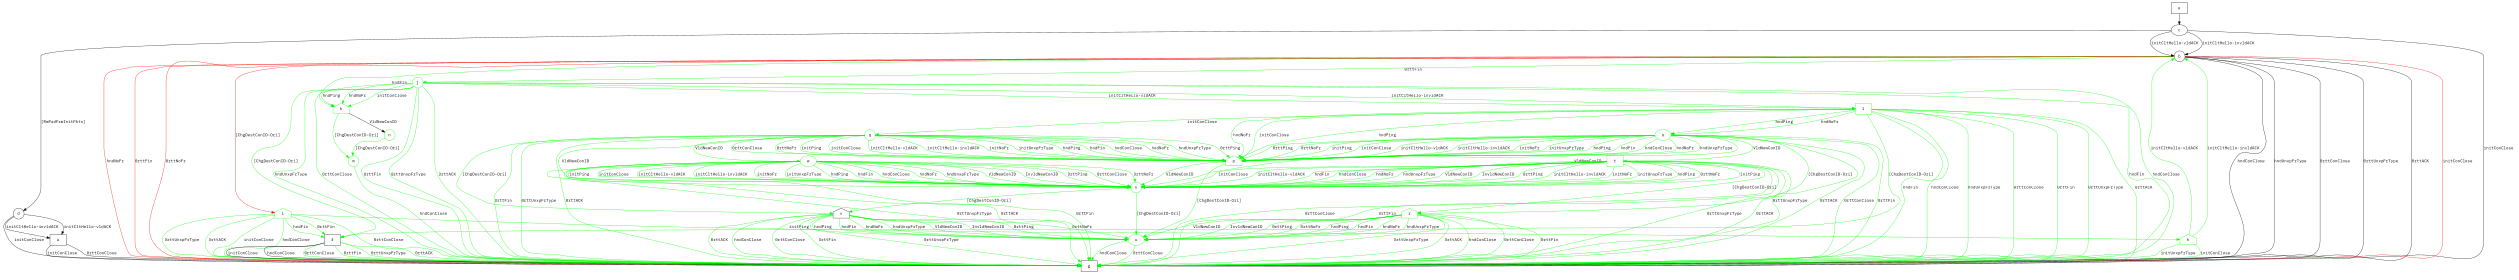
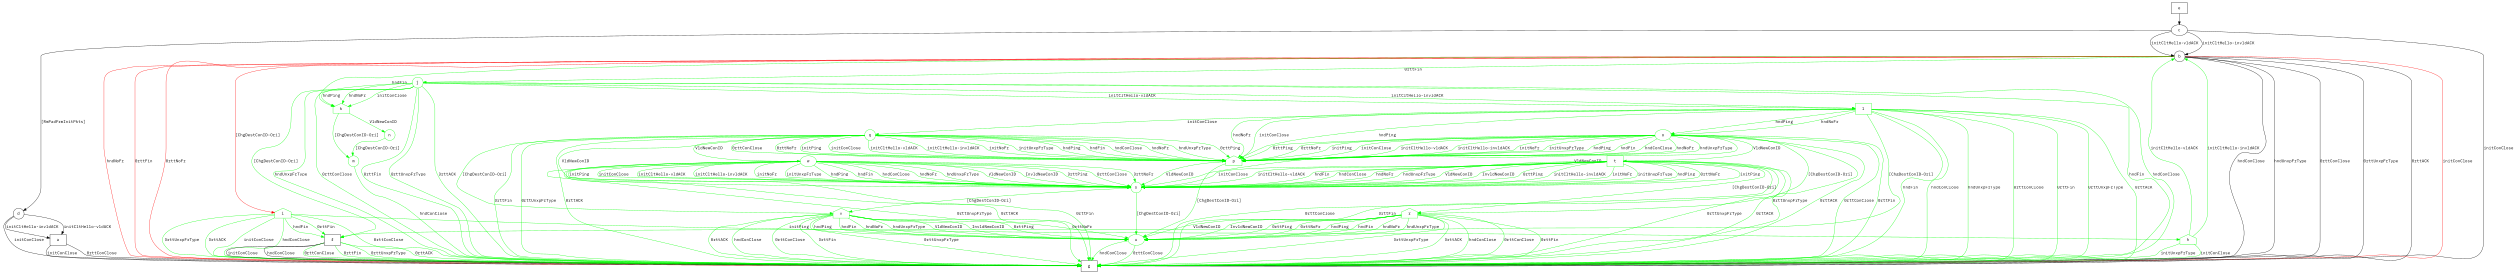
  digraph {
    fontname="IBM Plex Mono"
    node [fontname="IBM Plex Mono" shape=circle color=green]
    edge [fontname="IBM Plex Mono" color=green]
    a [shape=box color=""]
    g [shape=box color=""]
    b [color=""]
    i [shape=house]
    j
    k [shape=house]
    f [shape=box color=""]
    h [shape=house]
    l [shape=box]
    m
    n
    o [shape=ellipse]
    p [shape=house]
    q
    c [shape=ellipse color=""]
    d [color=""]
    e [shape=box color=""]
    r [shape=house]
    s
    t [shape=box]
    u [shape=ellipse]
-   v [color=black shape=house]
+   v [shape=house]
    w [shape=ellipse]
    a -> g [label="initConClose " color=""]
    a -> g [label="0rttConClose " color=""]
    b -> g [label="hndConClose " color=""]
    b -> g [label="hndUnxpFrType " color=""]
    b -> g [label="0rttConClose " color=""]
    b -> g [label="0rttUnxpFrType " color=""]
    b -> g [label="0rttACK " color=""]
    b -> g [color=red label="initConClose "]
    b -> g [color=red label="hndNoFr "]
    b -> g [color=red label="0rttFin "]
    b -> g [color=red label="0rttNoFr "]
    b -> i [color=red label="[ChgDestConID-Ori] "]
    b -> j [label="0rttFin "]
    b -> k [label="hndFin "]
    i -> g [label="initConClose "]
    i -> g [label="hndConClose "]
    i -> g [label="0rttConClose "]
    i -> g [label="0rttUnxpFrType "]
    i -> g [label="0rttACK "]
    i -> f [label="hndFin "]
    i -> f [label="0rttFin "]
    i -> h [label="initPing "]
    j -> g [label="hndFin "]
    j -> g [label="hndConClose "]
    j -> g [label="hndUnxpFrType "]
    j -> g [label="0rttConClose "]
    j -> g [label="0rttFin "]
    j -> g [label="0rttUnxpFrType "]
    j -> g [label="0rttACK "]
    j -> k [label="initConClose "]
    j -> k [label="hndPing "]
    j -> k [label="hndNoFr "]
    j -> f [label="[ChgDestConID-Ori] "]
    j -> l [label="initCltHello-vldACK "]
    j -> l [label="initCltHello-invldACK "]
    k -> m [label="[ChgDestConID-Ori] "]
-   k -> n [color=black label="VldNewConID "]
+   k -> n [label="VldNewConID "]
    f -> g [label="initConClose " color=""]
    f -> g [label="hndConClose " color=""]
    f -> g [label="0rttConClose "]
    f -> g [label="0rttFin "]
    f -> g [label="0rttUnxpFrType "]
    f -> g [label="0rttACK "]
    h -> g [label="initConClose "]
    h -> g [label="initUnxpFrType "]
    h -> b [label="initCltHello-vldACK "]
    h -> b [label="initCltHello-invldACK "]
    l -> g [label="hndFin "]
    l -> g [label="hndConClose "]
    l -> g [label="hndUnxpFrType "]
    l -> g [label="0rttConClose "]
    l -> g [label="0rttFin "]
    l -> g [label="0rttUnxpFrType "]
    l -> g [label="0rttACK "]
    l -> f [label="[ChgDestConID-Ori] "]
    l -> o [label="hndPing "]
    l -> o [label="hndNoFr "]
    l -> p [label="initConClose "]
    l -> p [label="hndPing "]
    l -> p [label="hndNoFr "]
    l -> q [label="initConClose "]
    m -> g [label="hndConClose "]
    n -> m [label="[ChgDestConID-Ori] "]
    o -> g [label="0rttConClose "]
    o -> g [label="0rttFin "]
    o -> g [label="0rttUnxpFrType "]
    o -> g [label="0rttACK "]
    o -> p [label="initPing "]
    o -> p [label="initConClose "]
    o -> p [label="initCltHello-vldACK "]
    o -> p [label="initCltHello-invldACK "]
    o -> p [label="initNoFr "]
    o -> p [label="initUnxpFrType "]
    o -> p [label="hndPing "]
    o -> p [label="hndFin "]
    o -> p [label="hndConClose "]
    o -> p [label="hndNoFr "]
    o -> p [label="hndUnxpFrType "]
    o -> p [label="0rttPing "]
    o -> p [label="0rttNoFr "]
    o -> r [label="[ChgDestConID-Ori] "]
    o -> s [label="VldNewConID "]
    o -> t [label="VldNewConID "]
    p -> s [label="VldNewConID "]
    p -> u [label="[ChgDestConID-Ori] "]
    q -> g [label="0rttFin "]
    q -> g [label="0rttUnxpFrType "]
    q -> g [label="0rttACK "]
    q -> p [label="initPing "]
    q -> p [label="initConClose "]
    q -> p [label="initCltHello-vldACK "]
    q -> p [label="initCltHello-invldACK "]
    q -> p [label="initNoFr "]
    q -> p [label="initUnxpFrType "]
    q -> p [label="hndPing "]
    q -> p [label="hndFin "]
    q -> p [label="hndConClose "]
    q -> p [label="hndNoFr "]
    q -> p [label="hndUnxpFrType "]
    q -> p [label="0rttPing "]
    q -> p [label="0rttConClose "]
    q -> p [label="0rttNoFr "]
    q -> s [label="VldNewConID "]
    q -> v [label="[ChgDestConID-Ori] "]
    q -> w [label="VldNewConID "]
    c -> g [label="initConClose " color=""]
    c -> b [label="initCltHello-vldACK " color=""]
    c -> b [label="initCltHello-invldACK " color=""]
    c -> d [label="[RmPadFrmInitPkts] " color=""]
    d -> a [label="initCltHello-vldACK " color=""]
    d -> a [label="initCltHello-invldACK " color=""]
    d -> g [label="initConClose " color=""]
    e -> c [color=""]
    r -> g [label="hndConClose "]
    r -> g [label="0rttConClose "]
    r -> g [label="0rttFin "]
    r -> g [label="0rttUnxpFrType "]
    r -> g [label="0rttACK "]
    r -> u [label="hndPing "]
    r -> u [label="hndFin "]
    r -> u [label="hndNoFr "]
    r -> u [label="hndUnxpFrType "]
    r -> u [label="VldNewConID "]
    r -> u [label="InvldNewConID "]
    r -> u [label="0rttPing "]
    r -> u [label="0rttNoFr "]
    s -> u [label="[ChgDestConID-Ori] "]
    s -> v [label="[ChgDestConID-Ori] "]
    t -> g [label="0rttConClose "]
    t -> g [label="0rttFin "]
    t -> g [label="0rttUnxpFrType "]
    t -> g [label="0rttACK "]
    t -> r [label="[ChgDestConID-Ori] "]
    t -> s [label="initPing "]
    t -> s [label="initConClose "]
    t -> s [label="initCltHello-vldACK "]
    t -> s [label="initCltHello-invldACK "]
    t -> s [label="initNoFr "]
    t -> s [label="initUnxpFrType "]
    t -> s [label="hndPing "]
    t -> s [label="hndFin "]
    t -> s [label="hndConClose "]
    t -> s [label="hndNoFr "]
    t -> s [label="hndUnxpFrType "]
    t -> s [label="VldNewConID "]
    t -> s [label="InvldNewConID "]
    t -> s [label="0rttPing "]
    t -> s [label="0rttNoFr "]
    u -> g [label="hndConClose "]
    u -> g [label="0rttConClose "]
    v -> g [label="hndConClose "]
    v -> g [label="0rttConClose "]
    v -> g [label="0rttFin "]
    v -> g [label="0rttUnxpFrType "]
    v -> g [label="0rttACK "]
    v -> u [label="hndPing "]
    v -> u [label="hndFin "]
    v -> u [label="hndNoFr "]
    v -> u [label="hndUnxpFrType "]
    v -> u [label="VldNewConID "]
    v -> u [label="InvldNewConID "]
    v -> u [label="0rttPing "]
    v -> u [label="0rttNoFr "]
    w -> g [label="0rttFin "]
    w -> g [label="0rttUnxpFrType "]
    w -> g [label="0rttACK "]
    w -> s [label="initPing "]
    w -> s [label="initConClose "]
    w -> s [label="initCltHello-vldACK "]
    w -> s [label="initCltHello-invldACK "]
    w -> s [label="initNoFr "]
    w -> s [label="initUnxpFrType "]
    w -> s [label="hndPing "]
    w -> s [label="hndFin "]
    w -> s [label="hndConClose "]
    w -> s [label="hndNoFr "]
    w -> s [label="hndUnxpFrType "]
    w -> s [label="VldNewConID "]
    w -> s [label="InvldNewConID "]
    w -> s [label="0rttPing "]
    w -> s [label="0rttConClose "]
    w -> s [label="0rttNoFr "]
  }
